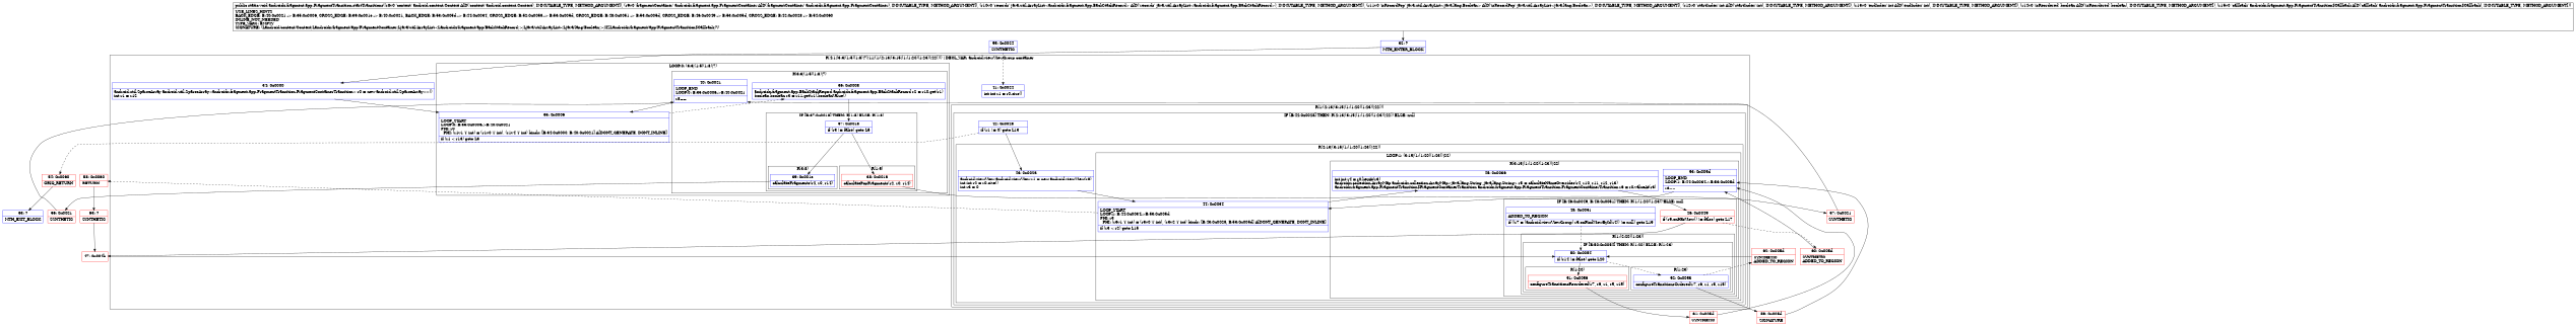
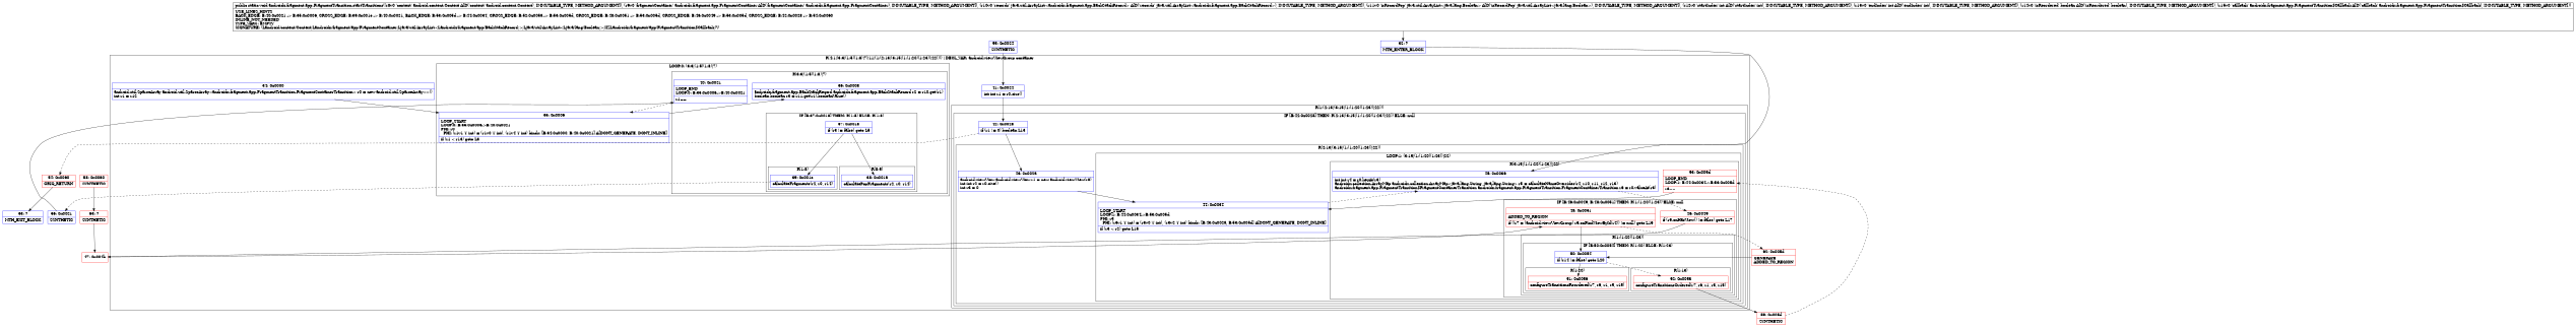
  digraph {
    node [color=blue shape=record]
-   n1 [color=red label="{38\:\ 0x001a|calculatePopFragments(r2, r0, r14)\l}"]
+   n1 [label="{38\:\ 0x001a|calculatePopFragments(r2, r0, r14)\l}"]
    n2 [label="{39\:\ 0x001e|calculateFragments(r2, r0, r14)\l}"]
    n3 [label="{37\:\ 0x0018|if (r3 != false) goto L5\l}"]
    n4 [label="{36\:\ 0x0008|androidx.fragment.app.BackStackRecord androidx.fragment.app.BackStackRecord r2 = r10.get(r1)\lboolean boolean r3 = r11.get(r1).booleanValue()\l}"]
-   n5 [label="{40\:\ 0x0021|LOOP_END\lLOOP:0: B:35:0x0006\-\>B:40:0x0021\l|r8++\l}"]
+   n5 [label="{40\:\ 0x0021|LOOP_END\lLOOP:0: B:35:0x0006\-\>B:40:0x0021\l|r1++\l}"]
    n6 [label="{35\:\ 0x0006|LOOP_START\lLOOP:0: B:35:0x0006\-\>B:40:0x0021\lPHI: r0 \l  PHI: (r1v1 'i' int) = (r1v0 'i' int), (r1v4 'i' int) binds: [B:34:0x0000, B:40:0x0021] A[DONT_GENERATE, DONT_INLINE]\l|if (r1 \< r13) goto L3\l}"]
    n7 [color=red label="{51\:\ 0x0056|configureTransitionsReordered(r7, r6, r1, r5, r15)\l}"]
-   n8 [label="{52\:\ 0x005a|configureTransitionsOrdered(r7, r6, r1, r5, r15)\l}"]
+   n8 [color=red label="{52\:\ 0x005a|configureTransitionsOrdered(r7, r6, r1, r5, r15)\l}"]
    n9 [label="{50\:\ 0x0054|if (r14 != false) goto L20\l}"]
    n10 [color=red label="{46\:\ 0x0049|if (r9.onHasView() != false) goto L17\l}"]
-   n11 [label="{48\:\ 0x0051|ADDED_TO_REGION\l|if ((r7 = (android.view.ViewGroup) r9.onFindViewById(r4)) != null) goto L19\l}"]
+   n11 [color=red label="{48\:\ 0x0051|ADDED_TO_REGION\l|if ((r7 = (android.view.ViewGroup) r9.onFindViewById(r4)) != null) goto L19\l}"]
    n12 [label="{45\:\ 0x0036|int int r4 = r0.keyAt(r3)\landroidx.collection.ArrayMap androidx.collection.ArrayMap\<java.lang.String, java.lang.String\> r5 = calculateNameOverrides(r4, r10, r11, r12, r13)\landroidx.fragment.app.FragmentTransition$FragmentContainerTransition androidx.fragment.app.FragmentTransition.FragmentContainerTransition r6 = r0.valueAt(r3)\l}"]
-   n13 [label="{53\:\ 0x005d|LOOP_END\lLOOP:1: B:44:0x0034\-\>B:53:0x005d\l|r3++\l}"]
+   n13 [color=red label="{53\:\ 0x005d|LOOP_END\lLOOP:1: B:44:0x0034\-\>B:53:0x005d\l|r3++\l}"]
    n14 [label="{44\:\ 0x0034|LOOP_START\lLOOP:1: B:44:0x0034\-\>B:53:0x005d\lPHI: r3 \l  PHI: (r3v1 'i' int) = (r3v0 'i' int), (r3v2 'i' int) binds: [B:43:0x002a, B:53:0x005d] A[DONT_GENERATE, DONT_INLINE]\l|if (r3 \< r2) goto L15\l}"]
    n15 [label="{43\:\ 0x002a|android.view.View android.view.View r1 = new android.view.View(r8)\lint int r2 = r0.size()\lint r3 = 0\l}"]
-   n16 [label="{42\:\ 0x0028|if (r1 != 0) goto L13\l}"]
+   n16 [label="{42\:\ 0x0028|if (r1 != 0) boolean L13\l}"]
    n17 [label="{34\:\ 0x0000|android.util.SparseArray android.util.SparseArray\<androidx.fragment.app.FragmentTransition.FragmentContainerTransition\> r0 = new android.util.SparseArray\<\>()\lint r1 = r12\l}"]
    n18 [label="{41\:\ 0x0024|int int r1 = r0.size()\l}"]
-   n19 [color=red label="{57\:\ 0x0021|SYNTHETIC\l}"]
-   n20 [color=red label="{56\:\ 0x0021|SYNTHETIC\l}"]
-   n21 [color=red label="{61\:\ 0x005d|SYNTHETIC\l}"]
-   n22 [color=red label="{59\:\ 0x005d|SIGNATURE\l}"]
+   n20 [label="{56\:\ 0x0021|SYNTHETIC\l}"]
+   n22 [color=red label="{59\:\ 0x005d|SYNTHETIC\l}"]
    n23 [color=red label="{47\:\ 0x004b}"]
-   n24 [color=red label="{60\:\ 0x005d|SYNTHETIC\lADDED_TO_REGION\l}"]
-   n25 [color=red label="{62\:\ 0x005d|SYNTHETIC\lADDED_TO_REGION\l}"]
-   n26 [color=red label="{58\:\ 0x0060|RETURN\l}"]
+   n25 [color=red label="{62\:\ 0x005d|GENERATE\lADDED_TO_REGION\l}"]
+   n26 [color=red label="{58\:\ 0x0060|SYNTHETIC\l}"]
    n27 [color=red label="{54\:\ 0x0060|ORIG_RETURN\l}"]
    n28 [label="{55\:\ 0x0024|SYNTHETIC\l}"]
    n29 [label="{33\:\ ?|MTH_EXIT_BLOCK\l}"]
    n30 [color=red label="{63\:\ ?|SYNTHETIC\l}"]
    n31 [label="{32\:\ ?|MTH_ENTER_BLOCK\l}"]
    n32 [label="{public static void androidx.fragment.app.FragmentTransition.startTransitions((r8v0 'context' android.content.Context A[D('context' android.content.Context), IMMUTABLE_TYPE, METHOD_ARGUMENT]), (r9v0 'fragmentContainer' androidx.fragment.app.FragmentContainer A[D('fragmentContainer' androidx.fragment.app.FragmentContainer), IMMUTABLE_TYPE, METHOD_ARGUMENT]), (r10v0 'records' java.util.ArrayList\<androidx.fragment.app.BackStackRecord\> A[D('records' java.util.ArrayList\<androidx.fragment.app.BackStackRecord\>), IMMUTABLE_TYPE, METHOD_ARGUMENT]), (r11v0 'isRecordPop' java.util.ArrayList\<java.lang.Boolean\> A[D('isRecordPop' java.util.ArrayList\<java.lang.Boolean\>), IMMUTABLE_TYPE, METHOD_ARGUMENT]), (r12v0 'startIndex' int A[D('startIndex' int), IMMUTABLE_TYPE, METHOD_ARGUMENT]), (r13v0 'endIndex' int A[D('endIndex' int), IMMUTABLE_TYPE, METHOD_ARGUMENT]), (r14v0 'isReordered' boolean A[D('isReordered' boolean), IMMUTABLE_TYPE, METHOD_ARGUMENT]), (r15v0 'callback' androidx.fragment.app.FragmentTransition$Callback A[D('callback' androidx.fragment.app.FragmentTransition$Callback), IMMUTABLE_TYPE, METHOD_ARGUMENT]))  | USE_LINES_HINTS\lBACK_EDGE: B:40:0x0021 \-\> B:35:0x0006, CROSS_EDGE: B:39:0x001e \-\> B:40:0x0021, BACK_EDGE: B:53:0x005d \-\> B:44:0x0034, CROSS_EDGE: B:52:0x005a \-\> B:53:0x005d, CROSS_EDGE: B:48:0x0051 \-\> B:53:0x005d, CROSS_EDGE: B:46:0x0049 \-\> B:53:0x005d, CROSS_EDGE: B:42:0x0028 \-\> B:54:0x0060\lINLINE_NOT_NEEDED\lTYPE_VARS: EMPTY\lSIGNATURE: (Landroid\/content\/Context;Landroidx\/fragment\/app\/FragmentContainer;Ljava\/util\/ArrayList\<Landroidx\/fragment\/app\/BackStackRecord;\>;Ljava\/util\/ArrayList\<Ljava\/lang\/Boolean;\>;IIZLandroidx\/fragment\/app\/FragmentTransition$Callback;)V\l}" color=""]
    subgraph cluster_1 {
      label="R(4:1|(3:3|(1:5)(1:8)|7)|11|(1:(2:13|(3:15|(1:(1:20)(1:23))|22)))) | DECL_VAR: android.view.ViewGroup container\l"
      n17
      n18
      subgraph cluster_2 {
        label="LOOP:0: (3:3|(1:5)(1:8)|7)"
        n6
        subgraph cluster_3 {
          label="R(3:3|(1:5)(1:8)|7)"
          n4
          n5
          subgraph cluster_4 {
            label="IF [B:37:0x0018] THEN: R(1:5) ELSE: R(1:8)"
            n3
            subgraph cluster_5 {
-             label="R(1:5)"
+             label="R(8:5)"
              n1
            }
            subgraph cluster_6 {
-             label="R(3:8)"
+             label="R(1:8)"
              n2
            }
          }
        }
      }
      subgraph cluster_7 {
        label="R(1:(2:13|(3:15|(1:(1:20)(1:23))|22)))"
        subgraph cluster_8 {
          label="IF [B:42:0x0028] THEN: R(2:13|(3:15|(1:(1:20)(1:23))|22)) ELSE: null"
          n16
          subgraph cluster_9 {
            label="R(2:13|(3:15|(1:(1:20)(1:23))|22))"
            n15
            subgraph cluster_10 {
              label="LOOP:1: (3:15|(1:(1:20)(1:23))|22)"
              n14
              subgraph cluster_11 {
                label="R(3:15|(1:(1:20)(1:23))|22)"
                n12
                n13
                subgraph cluster_12 {
                  label="IF [B:46:0x0049, B:48:0x0051] THEN: R(1:(1:20)(1:23)) ELSE: null"
                  n10
                  n11
                  subgraph cluster_13 {
-                   label="R(1:(2:20)(1:23))"
+                   label="R(1:(1:20)(1:23))"
                    subgraph cluster_14 {
                      label="IF [B:50:0x0054] THEN: R(1:20) ELSE: R(1:23)"
                      n9
                      subgraph cluster_15 {
                        label="R(1:20)"
                        n7
                      }
                      subgraph cluster_16 {
-                       label="R(1:23)"
+                       label="R(1:13)"
                        n8
                      }
                    }
                  }
                }
              }
            }
          }
        }
      }
    }
-   n1 -> n19
-   n2 -> n20
+   n2 -> n20 [style=dashed]
    n3 -> n1
    n3 -> n2 [style=solid]
-   n4 -> n3
-   n5 -> n6
-   n6 -> n4 [style=dashed]
-   n7 -> n21
+   n5 -> n6 [style=dashed]
+   n6 -> n4
    n8 -> n22
    n9 -> n7
    n9 -> n8 [style=dashed]
    n10 -> n23
-   n10 -> n24 [style=dashed]
-   n11 -> n9 [style=dashed]
-   n8 -> n25 [style=dashed]
-   n12 -> n10
+   n11 -> n9
+   n11 -> n25 [style=dashed]
+   n12 -> n10 [style=dashed]
    n13 -> n14
-   n14 -> n12
-   n14 -> n26 [style=dashed]
+   n14 -> n12 [style=dashed]
    n15 -> n14
    n16 -> n15
    n16 -> n27 [style=dashed]
    n17 -> n6
-   n19 -> n5
+   n18 -> n16
    n20 -> n5
-   n21 -> n13
-   n22 -> n13
-   n23 -> n9
-   n24 -> n13
+   n22 -> n13 [style=dashed]
+   n23 -> n11
    n25 -> n9
    n26 -> n30
    n27 -> n29
-   n28 -> n18 [style=dashed]
+   n28 -> n18
    n30 -> n23
-   n31 -> n17
+   n31 -> n12
    n32 -> n31
  }
